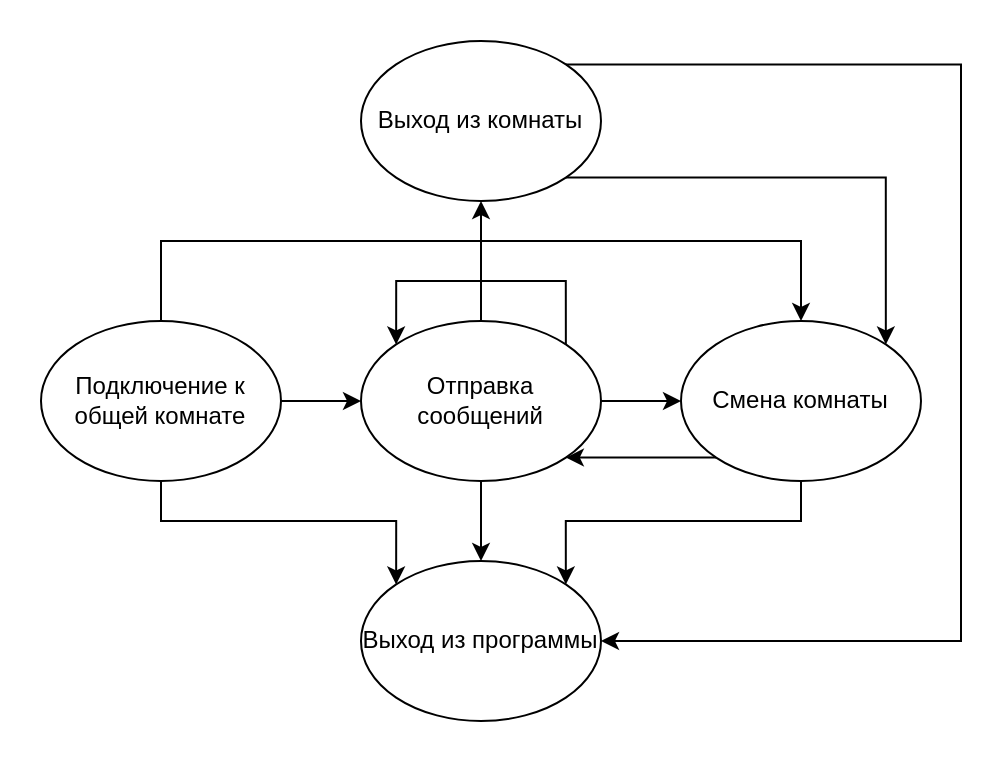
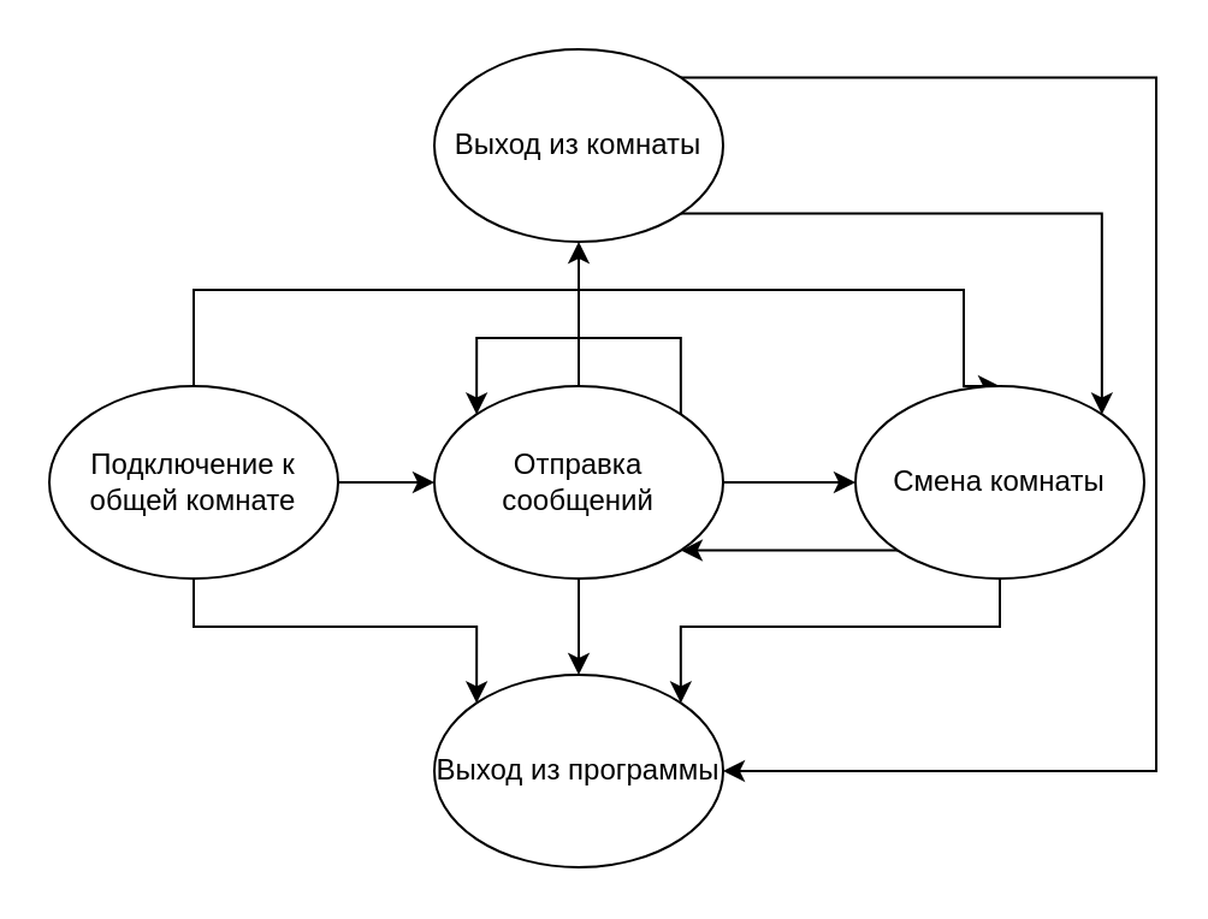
  <mxCell id="0" />
  <mxCell id="1" parent="0" />
  <mxCell id="2" value="" style="edgeStyle=orthogonalEdgeStyle;rounded=0;orthogonalLoop=1;jettySize=auto;html=1;" edge="1" parent="1" source="5" target="9"><mxGeometry relative="1" as="geometry" /></mxCell>
  <mxCell id="3" style="edgeStyle=orthogonalEdgeStyle;rounded=0;orthogonalLoop=1;jettySize=auto;html=1;exitX=0.5;exitY=1;exitDx=0;exitDy=0;entryX=0;entryY=0;entryDx=0;entryDy=0;" edge="1" parent="1" source="5" target="14"><mxGeometry relative="1" as="geometry" /></mxCell>
  <mxCell id="4" style="edgeStyle=orthogonalEdgeStyle;rounded=0;orthogonalLoop=1;jettySize=auto;html=1;exitX=0.5;exitY=0;exitDx=0;exitDy=0;entryX=0.5;entryY=0;entryDx=0;entryDy=0;" edge="1" parent="1" source="5" target="12"><mxGeometry relative="1" as="geometry"><Array as="points"><mxPoint x="80" y="120" /><mxPoint x="400" y="120" /></Array></mxGeometry></mxCell>
  <mxCell id="5" value="Подключение к общей комнате" style="ellipse;whiteSpace=wrap;html=1;" vertex="1" parent="1"><mxGeometry x="20" y="160" width="120" height="80" as="geometry" /></mxCell>
  <mxCell id="6" value="" style="edgeStyle=orthogonalEdgeStyle;rounded=0;orthogonalLoop=1;jettySize=auto;html=1;" edge="1" parent="1" source="9" target="12"><mxGeometry relative="1" as="geometry" /></mxCell>
  <mxCell id="7" value="" style="edgeStyle=orthogonalEdgeStyle;rounded=0;orthogonalLoop=1;jettySize=auto;html=1;" edge="1" parent="1" source="9" target="14"><mxGeometry relative="1" as="geometry" /></mxCell>
  <mxCell id="8" style="edgeStyle=orthogonalEdgeStyle;rounded=0;orthogonalLoop=1;jettySize=auto;html=1;exitX=0.5;exitY=0;exitDx=0;exitDy=0;entryX=0.5;entryY=1;entryDx=0;entryDy=0;" edge="1" parent="1" source="9" target="17"><mxGeometry relative="1" as="geometry" /></mxCell>
  <mxCell id="9" value="Отправка сообщений" style="ellipse;whiteSpace=wrap;html=1;" vertex="1" parent="1"><mxGeometry x="180" y="160" width="120" height="80" as="geometry" /></mxCell>
  <mxCell id="10" style="edgeStyle=orthogonalEdgeStyle;rounded=0;orthogonalLoop=1;jettySize=auto;html=1;exitX=0;exitY=1;exitDx=0;exitDy=0;entryX=1;entryY=1;entryDx=0;entryDy=0;" edge="1" parent="1" source="12" target="9"><mxGeometry relative="1" as="geometry" /></mxCell>
  <mxCell id="11" style="edgeStyle=orthogonalEdgeStyle;rounded=0;orthogonalLoop=1;jettySize=auto;html=1;exitX=0.5;exitY=1;exitDx=0;exitDy=0;entryX=1;entryY=0;entryDx=0;entryDy=0;" edge="1" parent="1" source="12" target="14"><mxGeometry relative="1" as="geometry" /></mxCell>
- <mxCell id="12" value="Смена комнаты" style="ellipse;whiteSpace=wrap;html=1;" vertex="1" parent="1"><mxGeometry x="340" y="160" width="120" height="80" as="geometry" /></mxCell>
+ <mxCell id="12" value="Смена комнаты" style="ellipse;whiteSpace=wrap;html=1;" vertex="1" parent="1"><mxGeometry x="355" y="160" width="120" height="80" as="geometry" /></mxCell>
  <mxCell id="13" style="edgeStyle=orthogonalEdgeStyle;rounded=0;orthogonalLoop=1;jettySize=auto;html=1;exitX=1;exitY=0;exitDx=0;exitDy=0;entryX=0;entryY=0;entryDx=0;entryDy=0;" edge="1" parent="1" source="9" target="9"><mxGeometry relative="1" as="geometry"><Array as="points"><mxPoint x="282" y="140" /><mxPoint x="198" y="140" /></Array></mxGeometry></mxCell>
  <mxCell id="14" value="Выход из программы" style="ellipse;whiteSpace=wrap;html=1;" vertex="1" parent="1"><mxGeometry x="180" y="280" width="120" height="80" as="geometry" /></mxCell>
  <mxCell id="15" style="edgeStyle=orthogonalEdgeStyle;rounded=0;orthogonalLoop=1;jettySize=auto;html=1;exitX=1;exitY=1;exitDx=0;exitDy=0;entryX=1;entryY=0;entryDx=0;entryDy=0;" edge="1" parent="1" source="17" target="12"><mxGeometry relative="1" as="geometry" /></mxCell>
  <mxCell id="16" style="edgeStyle=orthogonalEdgeStyle;rounded=0;orthogonalLoop=1;jettySize=auto;html=1;exitX=1;exitY=0;exitDx=0;exitDy=0;entryX=1;entryY=0.5;entryDx=0;entryDy=0;" edge="1" parent="1" source="17" target="14"><mxGeometry relative="1" as="geometry"><Array as="points"><mxPoint x="480" y="32" /><mxPoint x="480" y="320" /></Array></mxGeometry></mxCell>
  <mxCell id="17" value="Выход из комнаты" style="ellipse;whiteSpace=wrap;html=1;" vertex="1" parent="1"><mxGeometry x="180" y="20" width="120" height="80" as="geometry" /></mxCell>
